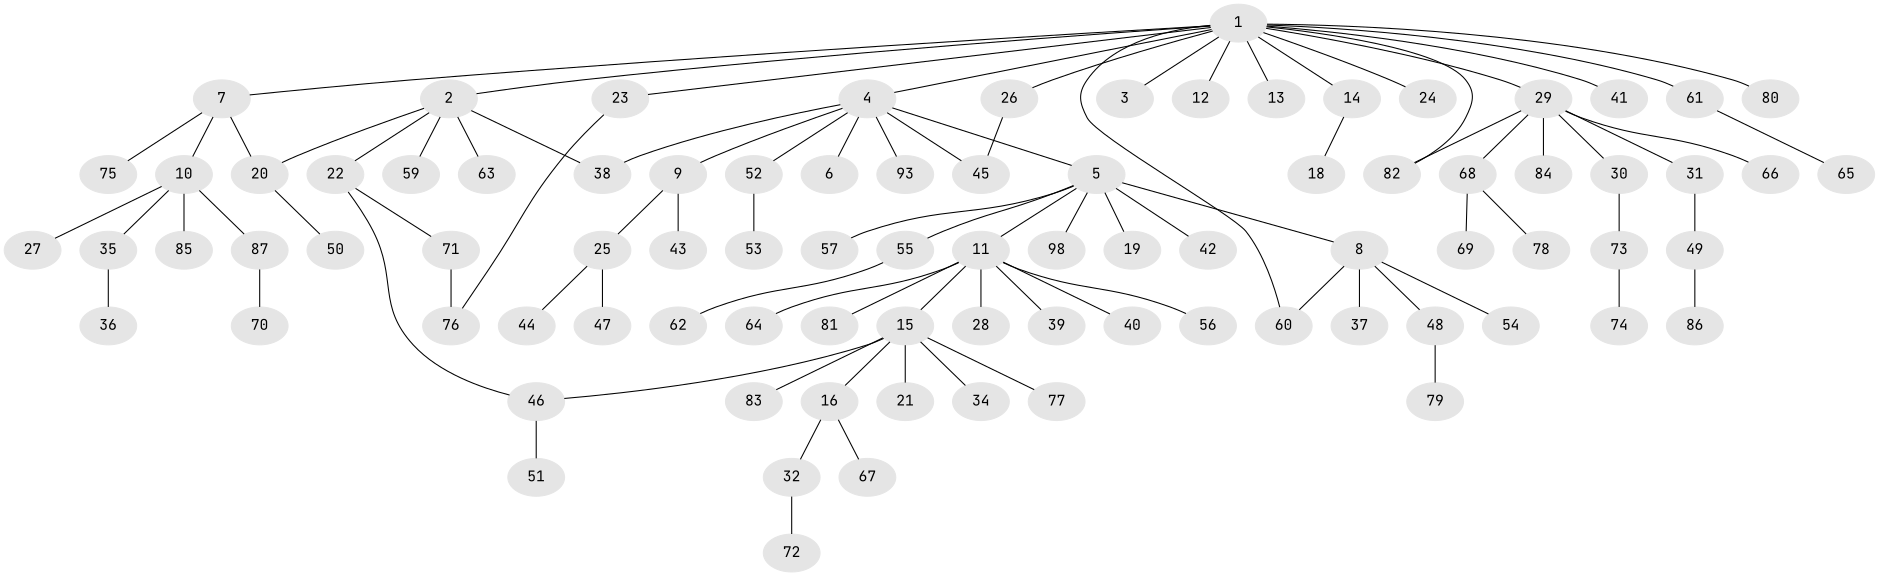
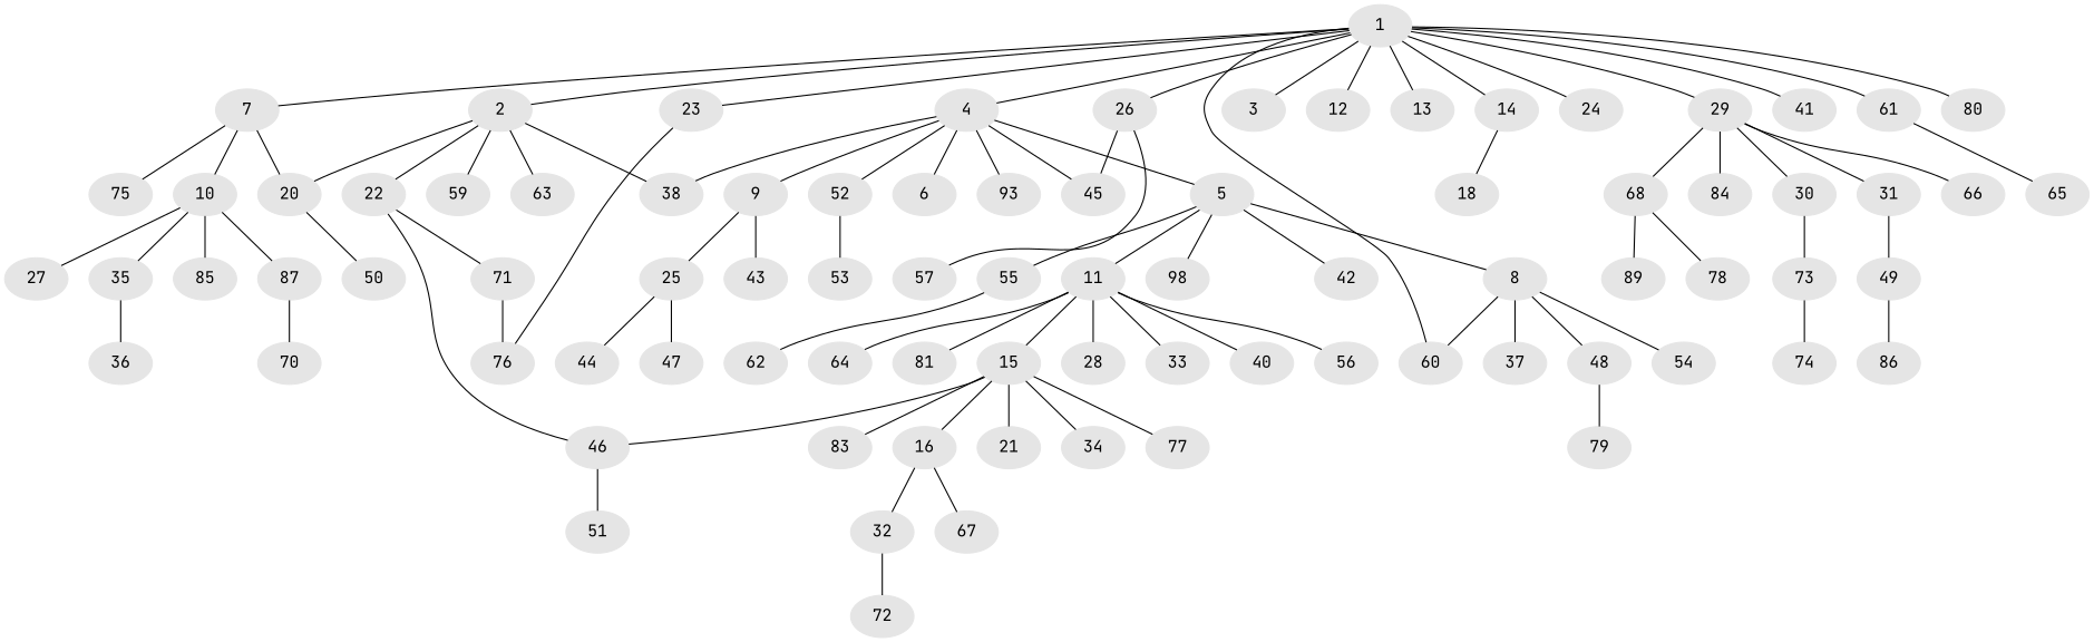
  graph {
    fontname="JetBrains Mono"
    node [color=gray90 fontname="JetBrains Mono" style=filled]
    edge [fontname="JetBrains Mono"]
    1
    2
    3
    4
    7
    12
    13
    14
    23
    24
    26
    29
    41
    60
    61
    80
-   82
    20
    22
    38
    59
    63
    5
    6
    9
    n26 [label=93]
    45
    52
    10
    75
    18
    76
    30
    31
    66
    68
    84
    65
    50
    46
    71
    8
    11
-   19
    42
    55
    57
    n48 [label=98]
    25
    43
    53
    37
    48
    54
    15
    28
-   39
+   39 [label=33]
    40
    56
    64
    81
    62
    n63 [label=87]
    27
    35
    85
    79
    44
    47
    70
    36
    16
    21
    34
    77
    83
    32
    67
    51
    72
    73
    49
-   69
+   69 [label=89]
    78
    74
    86
    1 -- 2
    1 -- 3
    1 -- 4
    1 -- 7
    1 -- 12
    1 -- 13
    1 -- 14
    1 -- 23
    1 -- 24
    1 -- 26
    1 -- 29
    1 -- 41
    1 -- 60
    1 -- 61
    1 -- 80
-   1 -- 82
    2 -- 20
    2 -- 22
    2 -- 38
    2 -- 59
    2 -- 63
    4 -- 38
    4 -- 5
    4 -- 6
    4 -- 9
    4 -- n26
    4 -- 45
    4 -- 52
    7 -- 20
    7 -- 10
    7 -- 75
    14 -- 18
    23 -- 76
    26 -- 45
-   29 -- 82
    29 -- 30
    29 -- 31
    29 -- 66
    29 -- 68
    29 -- 84
    61 -- 65
    20 -- 50
    22 -- 46
    22 -- 71
    5 -- 8
    5 -- 11
-   5 -- 19
    5 -- 42
    5 -- 55
-   5 -- 57
+   26 -- 57
    5 -- n48
    9 -- 25
    9 -- 43
    52 -- 53
    10 -- n63
    10 -- 27
    10 -- 35
    10 -- 85
    30 -- 73
    31 -- 49
    68 -- 69
    68 -- 78
    46 -- 51
    71 -- 76
    8 -- 60
    8 -- 37
    8 -- 48
    8 -- 54
    11 -- 15
    11 -- 28
    11 -- 39
    11 -- 40
    11 -- 56
    11 -- 64
    11 -- 81
    55 -- 62
    25 -- 44
    25 -- 47
    48 -- 79
    15 -- 46
    15 -- 16
    15 -- 21
    15 -- 34
    15 -- 77
    15 -- 83
    n63 -- 70
    35 -- 36
    16 -- 32
    16 -- 67
    32 -- 72
    73 -- 74
    49 -- 86
  }
